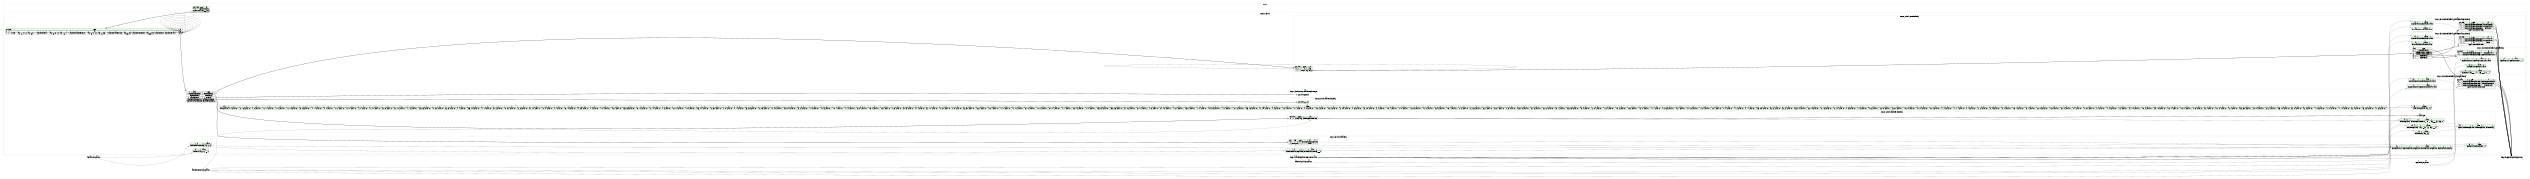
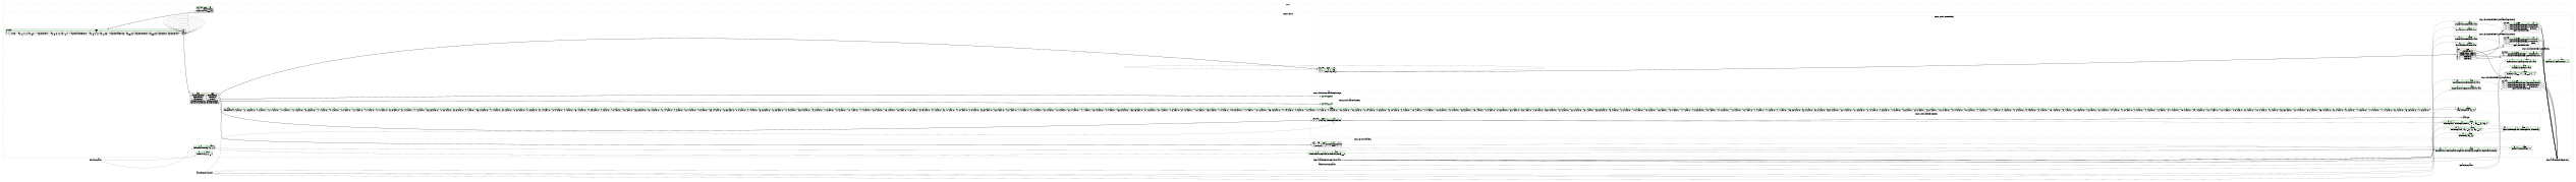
  digraph {
    rankdir=LR
    node [shape=plaintext]
    edge [color="#404040" tailport=tag_type]
    n1 [label=<<TABLE BORDER="0" CELLBORDER="1" CELLSPACING="0"> 					<TR><TD BGCOLOR="#E0FFE0">pos</TD><TD BGCOLOR="#E0FFE0">size</TD><TD BGCOLOR="#E0FFE0">type</TD><TD BGCOLOR="#E0FFE0">id</TD></TR> 					<TR><TD PORT="len_literal_div2_separate_pos">0</TD><TD PORT="len_literal_div2_separate_size">1</TD><TD>u1</TD><TD PORT="len_literal_div2_separate_type">len_literal_div2_separate</TD></TR> 					<TR><TD PORT="literal_pos">1</TD><TD PORT="literal_size">len_literal</TD><TD></TD><TD PORT="literal_type">literal</TD></TR> 				</TABLE>>]
    n2 [label=<<TABLE BORDER="0" CELLBORDER="1" CELLSPACING="0"> 					<TR><TD BGCOLOR="#E0FFE0">id</TD><TD BGCOLOR="#E0FFE0">value</TD></TR> 					<TR><TD>do_store</TD><TD>(tag &amp; 16) != 0</TD></TR> 				</TABLE>>]
    n3 [label=<<TABLE BORDER="0" CELLBORDER="1" CELLSPACING="0"> 					<TR><TD BGCOLOR="#E0FFE0">id</TD><TD BGCOLOR="#E0FFE0">value</TD></TR> 					<TR><TD>len_literal_div2</TD><TD>(is_len_literal_div2_separate ? len_literal_div2_separate : len_literal_div2_in_tag)</TD></TR> 				</TABLE>>]
    n4 [label=<<TABLE BORDER="0" CELLBORDER="1" CELLSPACING="0"> 					<TR><TD BGCOLOR="#E0FFE0">id</TD><TD BGCOLOR="#E0FFE0">value</TD></TR> 					<TR><TD>len_literal</TD><TD>(len_literal_div2 * 2)</TD></TR> 				</TABLE>>]
    n5 [label=<<TABLE BORDER="0" CELLBORDER="1" CELLSPACING="0"> 					<TR><TD BGCOLOR="#E0FFE0">id</TD><TD BGCOLOR="#E0FFE0">value</TD></TR> 					<TR><TD>len_literal_div2_in_tag</TD><TD>(tag &amp; 15)</TD></TR> 				</TABLE>>]
    n6 [label=<<TABLE BORDER="0" CELLBORDER="1" CELLSPACING="0"> 					<TR><TD BGCOLOR="#E0FFE0">id</TD><TD BGCOLOR="#E0FFE0">value</TD></TR> 					<TR><TD>is_len_literal_div2_separate</TD><TD>len_literal_div2_in_tag == 0</TD></TR> 				</TABLE>>]
    n7 [label=<<TABLE BORDER="0" CELLBORDER="1" CELLSPACING="0"> 					<TR><TD BGCOLOR="#E0FFE0">pos</TD><TD BGCOLOR="#E0FFE0">size</TD><TD BGCOLOR="#E0FFE0">type</TD><TD BGCOLOR="#E0FFE0">id</TD></TR> 					<TR><TD PORT="index_separate_minus_pos">0</TD><TD PORT="index_separate_minus_size">...</TD><TD>switch (tag)</TD><TD PORT="index_separate_minus_type">index_separate_minus</TD></TR> 				</TABLE>>]
    n8 [label=<<TABLE BORDER="0" CELLBORDER="1" CELLSPACING="0"> 					<TR><TD BGCOLOR="#E0FFE0">id</TD><TD BGCOLOR="#E0FFE0">value</TD></TR> 					<TR><TD>is_index_separate</TD><TD> ((tag &gt;= 32) &amp;&amp; (tag &lt;= 34)) </TD></TR> 				</TABLE>>]
    n9 [label=<<TABLE BORDER="0" CELLBORDER="1" CELLSPACING="0"> 					<TR><TD BGCOLOR="#E0FFE0">id</TD><TD BGCOLOR="#E0FFE0">value</TD></TR> 					<TR><TD>index_in_tag</TD><TD>(tag - 35)</TD></TR> 				</TABLE>>]
    n10 [label=<<TABLE BORDER="0" CELLBORDER="1" CELLSPACING="0"> 					<TR><TD BGCOLOR="#E0FFE0">id</TD><TD BGCOLOR="#E0FFE0">value</TD></TR> 					<TR><TD>index_separate</TD><TD>((index_separate_minus + 40) + (tag == 33 ? 256 : 0))</TD></TR> 				</TABLE>>]
    n11 [label=<<TABLE BORDER="0" CELLBORDER="1" CELLSPACING="0"> 					<TR><TD BGCOLOR="#E0FFE0">id</TD><TD BGCOLOR="#E0FFE0">value</TD></TR> 					<TR><TD>index</TD><TD>(is_index_separate ? index_separate : index_in_tag)</TD></TR> 				</TABLE>>]
    n12 [label=<<TABLE BORDER="0" CELLBORDER="1" CELLSPACING="0"> 	<TR><TD BGCOLOR="#F0F2E4">case</TD><TD BGCOLOR="#F0F2E4">type</TD></TR> </TABLE>>]
    n13 [label=<<TABLE BORDER="0" CELLBORDER="1" CELLSPACING="0"> 					<TR><TD BGCOLOR="#E0FFE0">pos</TD><TD BGCOLOR="#E0FFE0">size</TD><TD BGCOLOR="#E0FFE0">type</TD><TD BGCOLOR="#E0FFE0">id</TD></TR> 				</TABLE>>]
    n14 [label=<<TABLE BORDER="0" CELLBORDER="1" CELLSPACING="0"> 					<TR><TD BGCOLOR="#E0FFE0">id</TD><TD BGCOLOR="#E0FFE0">value</TD></TR> 					<TR><TD>lookup_table</TD><TD>[[0, 0].pack('C*'), [78, 186].pack('C*'), [0, 8].pack('C*'), [78, 117].pack('C*'), [0, 12].pack('C*'), [78, 173].pack('C*'), [32, 83].pack('C*'), [47, 11].pack('C*'), [97, 0].pack('C*'), [0, 16].pack('C*'), [112, 0].pack('C*'), [47, 0].pack('C*'), [72, 110].pack('C*'), [32, 80].pack('C*'), [32, 110].pack('C*'), [47, 46].pack('C*'), [255, 252].pack('C*'), [72, 231].pack('C*'), [63, 60].pack('C*'), [0, 4].pack('C*'), [255, 248].pack('C*'), [47, 12].pack('C*'), [32, 6].pack('C*'), [78, 237].pack('C*'), [78, 86].pack('C*'), [32, 104].pack('C*'), [78, 94].pack('C*'), [0, 1].pack('C*'), [88, 143].pack('C*'), [79, 239].pack('C*'), [0, 2].pack('C*'), [0, 24].pack('C*'), [96, 0].pack('C*'), [255, 255].pack('C*'), [80, 143].pack('C*'), [78, 144].pack('C*'), [0, 6].pack('C*'), [38, 110].pack('C*'), [0, 20].pack('C*'), [255, 244].pack('C*'), [76, 238].pack('C*'), [0, 10].pack('C*'), [0, 14].pack('C*'), [65, 238].pack('C*'), [76, 223].pack('C*'), [72, 192].pack('C*'), [255, 240].pack('C*'), [45, 64].pack('C*'), [0, 18].pack('C*'), [48, 46].pack('C*'), [112, 1].pack('C*'), [47, 40].pack('C*'), [32, 84].pack('C*'), [103, 0].pack('C*'), [0, 32].pack('C*'), [0, 28].pack('C*'), [32, 95].pack('C*'), [24, 0].pack('C*'), [38, 111].pack('C*'), [72, 120].pack('C*'), [0, 22].pack('C*'), [65, 250].pack('C*'), [48, 60].pack('C*'), [40, 64].pack('C*'), [114, 0].pack('C*'), [40, 110].pack('C*'), [32, 12].pack('C*'), [102, 0].pack('C*'), [32, 107].pack('C*'), [47, 7].pack('C*'), [85, 143].pack('C*'), [0, 40].pack('C*'), [255, 254].pack('C*'), [255, 236].pack('C*'), [34, 216].pack('C*'), [32, 11].pack('C*'), [0, 15].pack('C*'), [89, 143].pack('C*'), [47, 60].pack('C*'), [255, 0].pack('C*'), [1, 24].pack('C*'), [129, 225].pack('C*'), [74, 0].pack('C*'), [78, 176].pack('C*'), [255, 232].pack('C*'), [72, 199].pack('C*'), [0, 3].pack('C*'), [0, 34].pack('C*'), [0, 7].pack('C*'), [0, 26].pack('C*'), [103, 6].pack('C*'), [103, 8].pack('C*'), [78, 249].pack('C*'), [0, 36].pack('C*'), [32, 120].pack('C*'), [8, 0].pack('C*'), [102, 4].pack('C*'), [0, 42].pack('C*'), [78, 208].pack('C*'), [48, 40].pack('C*'), [38, 95].pack('C*'), [103, 4].pack('C*'), [0, 48].pack('C*'), [67, 238].pack('C*'), [63, 0].pack('C*'), [32, 31].pack('C*'), [0, 30].pack('C*'), [255, 246].pack('C*'), [32, 46].pack('C*'), [66, 167].pack('C*'), [32, 7].pack('C*'), [255, 250].pack('C*'), [96, 2].pack('C*'), [61, 64].pack('C*'), [12, 64].pack('C*'), [102, 6].pack('C*'), [0, 38].pack('C*'), [45, 72].pack('C*'), [47, 1].pack('C*'), [112, 255].pack('C*'), [96, 4].pack('C*'), [24, 128].pack('C*'), [74, 64].pack('C*'), [0, 64].pack('C*'), [0, 44].pack('C*'), [47, 8].pack('C*'), [0, 17].pack('C*'), [255, 228].pack('C*'), [33, 64].pack('C*'), [38, 64].pack('C*'), [255, 242].pack('C*'), [66, 110].pack('C*'), [78, 185].pack('C*'), [61, 124].pack('C*'), [0, 56].pack('C*'), [0, 13].pack('C*'), [96, 6].pack('C*'), [66, 46].pack('C*'), [32, 60].pack('C*'), [103, 12].pack('C*'), [45, 104].pack('C*'), [102, 8].pack('C*'), [74, 46].pack('C*'), [74, 174].pack('C*'), [0, 46].pack('C*'), [72, 64].pack('C*'), [34, 95].pack('C*'), [34, 0].pack('C*'), [103, 10].pack('C*'), [48, 7].pack('C*'), [66, 103].pack('C*'), [0, 50].pack('C*'), [32, 40].pack('C*'), [0, 9].pack('C*'), [72, 122].pack('C*'), [2, 0].pack('C*'), [47, 43].pack('C*'), [0, 5].pack('C*'), [34, 110].pack('C*'), [102, 2].pack('C*'), [229, 128].pack('C*'), [103, 14].pack('C*'), [102, 10].pack('C*'), [0, 80].pack('C*'), [62, 0].pack('C*'), [102, 12].pack('C*'), [46, 0].pack('C*'), [255, 238].pack('C*'), [32, 109].pack('C*'), [32, 64].pack('C*'), [255, 224].pack('C*'), [83, 64].pack('C*'), [96, 8].pack('C*'), [4, 128].pack('C*'), [0, 104].pack('C*'), [11, 124].pack('C*'), [68, 0].pack('C*'), [65, 232].pack('C*'), [72, 65].pack('C*')]</TD></TR> 				</TABLE>>]
    n15 [label=<<TABLE BORDER="0" CELLBORDER="1" CELLSPACING="0"> 					<TR><TD BGCOLOR="#E0FFE0">id</TD><TD BGCOLOR="#E0FFE0">value</TD></TR> 					<TR><TD>value</TD><TD>lookup_table[(tag - 75)]</TD></TR> 				</TABLE>>]
    n16 [label=<<TABLE BORDER="0" CELLBORDER="1" CELLSPACING="0"> 					<TR><TD BGCOLOR="#E0FFE0">pos</TD><TD BGCOLOR="#E0FFE0">size</TD><TD BGCOLOR="#E0FFE0">type</TD><TD BGCOLOR="#E0FFE0">id</TD></TR> 				</TABLE>>]
    n17 [label=<<TABLE BORDER="0" CELLBORDER="1" CELLSPACING="0"> 						<TR><TD BGCOLOR="#E0FFE0">pos</TD><TD BGCOLOR="#E0FFE0">size</TD><TD BGCOLOR="#E0FFE0">type</TD><TD BGCOLOR="#E0FFE0">id</TD></TR> 						<TR><TD PORT="segment_number_raw_pos">0</TD><TD PORT="segment_number_raw_size">...</TD><TD>DcmpVariableLengthInteger</TD><TD PORT="segment_number_raw_type">segment_number_raw</TD></TR> 						<TR><TD PORT="num_addresses_raw_pos">...</TD><TD PORT="num_addresses_raw_size">...</TD><TD>DcmpVariableLengthInteger</TD><TD PORT="num_addresses_raw_type">num_addresses_raw</TD></TR> 						<TR><TD PORT="addresses_raw_pos">...</TD><TD PORT="addresses_raw_size">...</TD><TD>DcmpVariableLengthInteger</TD><TD PORT="addresses_raw_type">addresses_raw</TD></TR> 						<TR><TD COLSPAN="4" PORT="addresses_raw__repeat">repeat num_addresses times</TD></TR> 					</TABLE>>]
    n18 [label=<<TABLE BORDER="0" CELLBORDER="1" CELLSPACING="0"> 						<TR><TD BGCOLOR="#E0FFE0">id</TD><TD BGCOLOR="#E0FFE0">value</TD></TR> 						<TR><TD>segment_number</TD><TD>segment_number_raw.value</TD></TR> 					</TABLE>>]
    n19 [label=<<TABLE BORDER="0" CELLBORDER="1" CELLSPACING="0"> 						<TR><TD BGCOLOR="#E0FFE0">id</TD><TD BGCOLOR="#E0FFE0">value</TD></TR> 						<TR><TD>num_addresses</TD><TD>num_addresses_raw.value</TD></TR> 					</TABLE>>]
    n20 [label=<<TABLE BORDER="0" CELLBORDER="1" CELLSPACING="0"> 						<TR><TD BGCOLOR="#E0FFE0">pos</TD><TD BGCOLOR="#E0FFE0">size</TD><TD BGCOLOR="#E0FFE0">type</TD><TD BGCOLOR="#E0FFE0">id</TD></TR> 						<TR><TD PORT="to_repeat_raw_pos">0</TD><TD PORT="to_repeat_raw_size">...</TD><TD>DcmpVariableLengthInteger</TD><TD PORT="to_repeat_raw_type">to_repeat_raw</TD></TR> 						<TR><TD PORT="repeat_count_m1_raw_pos">...</TD><TD PORT="repeat_count_m1_raw_size">...</TD><TD>DcmpVariableLengthInteger</TD><TD PORT="repeat_count_m1_raw_type">repeat_count_m1_raw</TD></TR> 					</TABLE>>]
    n21 [label=<<TABLE BORDER="0" CELLBORDER="1" CELLSPACING="0"> 						<TR><TD BGCOLOR="#E0FFE0">id</TD><TD BGCOLOR="#E0FFE0">value</TD></TR> 						<TR><TD>byte_count</TD><TD>(tag == 2 ? 1 : (tag == 3 ? 2 : -1))</TD></TR> 					</TABLE>>]
    n22 [label=<<TABLE BORDER="0" CELLBORDER="1" CELLSPACING="0"> 						<TR><TD BGCOLOR="#E0FFE0">id</TD><TD BGCOLOR="#E0FFE0">value</TD></TR> 						<TR><TD>to_repeat</TD><TD>to_repeat_raw.value</TD></TR> 					</TABLE>>]
    n23 [label=<<TABLE BORDER="0" CELLBORDER="1" CELLSPACING="0"> 						<TR><TD BGCOLOR="#E0FFE0">id</TD><TD BGCOLOR="#E0FFE0">value</TD></TR> 						<TR><TD>repeat_count_m1</TD><TD>repeat_count_m1_raw.value</TD></TR> 					</TABLE>>]
    n24 [label=<<TABLE BORDER="0" CELLBORDER="1" CELLSPACING="0"> 						<TR><TD BGCOLOR="#E0FFE0">id</TD><TD BGCOLOR="#E0FFE0">value</TD></TR> 						<TR><TD>repeat_count</TD><TD>(repeat_count_m1 + 1)</TD></TR> 					</TABLE>>]
    n25 [label=<<TABLE BORDER="0" CELLBORDER="1" CELLSPACING="0"> 						<TR><TD BGCOLOR="#E0FFE0">pos</TD><TD BGCOLOR="#E0FFE0">size</TD><TD BGCOLOR="#E0FFE0">type</TD><TD BGCOLOR="#E0FFE0">id</TD></TR> 						<TR><TD PORT="first_value_raw_pos">0</TD><TD PORT="first_value_raw_size">...</TD><TD>DcmpVariableLengthInteger</TD><TD PORT="first_value_raw_type">first_value_raw</TD></TR> 						<TR><TD PORT="num_deltas_raw_pos">...</TD><TD PORT="num_deltas_raw_size">...</TD><TD>DcmpVariableLengthInteger</TD><TD PORT="num_deltas_raw_type">num_deltas_raw</TD></TR> 						<TR><TD PORT="deltas_pos">...</TD><TD PORT="deltas_size">1</TD><TD>s1</TD><TD PORT="deltas_type">deltas</TD></TR> 						<TR><TD COLSPAN="4" PORT="deltas__repeat">repeat num_deltas times</TD></TR> 					</TABLE>>]
    n26 [label=<<TABLE BORDER="0" CELLBORDER="1" CELLSPACING="0"> 						<TR><TD BGCOLOR="#E0FFE0">id</TD><TD BGCOLOR="#E0FFE0">value</TD></TR> 						<TR><TD>first_value</TD><TD>first_value_raw.value</TD></TR> 					</TABLE>>]
    n27 [label=<<TABLE BORDER="0" CELLBORDER="1" CELLSPACING="0"> 						<TR><TD BGCOLOR="#E0FFE0">id</TD><TD BGCOLOR="#E0FFE0">value</TD></TR> 						<TR><TD>num_deltas</TD><TD>num_deltas_raw.value</TD></TR> 					</TABLE>>]
    n28 [label=<<TABLE BORDER="0" CELLBORDER="1" CELLSPACING="0"> 						<TR><TD BGCOLOR="#E0FFE0">pos</TD><TD BGCOLOR="#E0FFE0">size</TD><TD BGCOLOR="#E0FFE0">type</TD><TD BGCOLOR="#E0FFE0">id</TD></TR> 						<TR><TD PORT="first_value_raw_pos">0</TD><TD PORT="first_value_raw_size">...</TD><TD>DcmpVariableLengthInteger</TD><TD PORT="first_value_raw_type">first_value_raw</TD></TR> 						<TR><TD PORT="num_deltas_raw_pos">...</TD><TD PORT="num_deltas_raw_size">...</TD><TD>DcmpVariableLengthInteger</TD><TD PORT="num_deltas_raw_type">num_deltas_raw</TD></TR> 						<TR><TD PORT="deltas_raw_pos">...</TD><TD PORT="deltas_raw_size">...</TD><TD>DcmpVariableLengthInteger</TD><TD PORT="deltas_raw_type">deltas_raw</TD></TR> 						<TR><TD COLSPAN="4" PORT="deltas_raw__repeat">repeat num_deltas times</TD></TR> 					</TABLE>>]
    n29 [label=<<TABLE BORDER="0" CELLBORDER="1" CELLSPACING="0"> 						<TR><TD BGCOLOR="#E0FFE0">id</TD><TD BGCOLOR="#E0FFE0">value</TD></TR> 						<TR><TD>first_value</TD><TD>first_value_raw.value</TD></TR> 					</TABLE>>]
    n30 [label=<<TABLE BORDER="0" CELLBORDER="1" CELLSPACING="0"> 						<TR><TD BGCOLOR="#E0FFE0">id</TD><TD BGCOLOR="#E0FFE0">value</TD></TR> 						<TR><TD>num_deltas</TD><TD>num_deltas_raw.value</TD></TR> 					</TABLE>>]
    n31 [label=<<TABLE BORDER="0" CELLBORDER="1" CELLSPACING="0"> 					<TR><TD BGCOLOR="#E0FFE0">pos</TD><TD BGCOLOR="#E0FFE0">size</TD><TD BGCOLOR="#E0FFE0">type</TD><TD BGCOLOR="#E0FFE0">id</TD></TR> 					<TR><TD PORT="tag_pos">0</TD><TD PORT="tag_size">1</TD><TD>u1</TD><TD PORT="tag_type">tag</TD></TR> 					<TR><TD PORT="body_pos">1</TD><TD PORT="body_size">...</TD><TD>switch (tag)</TD><TD PORT="body_type">body</TD></TR> 				</TABLE>>]
    n32 [label=<<TABLE BORDER="0" CELLBORDER="1" CELLSPACING="0"> 	<TR><TD BGCOLOR="#F0F2E4">case</TD><TD BGCOLOR="#F0F2E4">type</TD></TR> 	<TR><TD>0</TD><TD PORT="case0">JumpTableBody</TD></TR> 	<TR><TD>4</TD><TD PORT="case1">DeltaEncoding16BitBody</TD></TR> 	<TR><TD>6</TD><TD PORT="case2">DeltaEncoding32BitBody</TD></TR> 	<TR><TD>3</TD><TD PORT="case3">RepeatBody</TD></TR> 	<TR><TD>2</TD><TD PORT="case4">RepeatBody</TD></TR> </TABLE>>]
    n33 [label=<<TABLE BORDER="0" CELLBORDER="1" CELLSPACING="0"> 				<TR><TD BGCOLOR="#E0FFE0">pos</TD><TD BGCOLOR="#E0FFE0">size</TD><TD BGCOLOR="#E0FFE0">type</TD><TD BGCOLOR="#E0FFE0">id</TD></TR> 				<TR><TD PORT="tag_pos">0</TD><TD PORT="tag_size">1</TD><TD>u1</TD><TD PORT="tag_type">tag</TD></TR> 				<TR><TD PORT="body_pos">1</TD><TD PORT="body_size">...</TD><TD>switch (( ((tag &gt;= 0) &amp;&amp; (tag &lt;= 31))  ? :tag_kind_literal : ( ((tag &gt;= 32) &amp;&amp; (tag &lt;= 74))  ? :tag_kind_backreference : ( ((tag &gt;= 75) &amp;&amp; (tag &lt;= 253))  ? :tag_kind_table_lookup : (tag == 254 ? :tag_kind_extended : (tag == 255 ? :tag_kind_end : :tag_kind_invalid))))))</TD><TD PORT="body_type">body</TD></TR> 			</TABLE>>]
    n34 [label=<<TABLE BORDER="0" CELLBORDER="1" CELLSPACING="0"> 	<TR><TD BGCOLOR="#F0F2E4">case</TD><TD BGCOLOR="#F0F2E4">type</TD></TR> 	<TR><TD>:tag_kind_extended</TD><TD PORT="case0">ExtendedBody</TD></TR> 	<TR><TD>:tag_kind_literal</TD><TD PORT="case1">LiteralBody</TD></TR> 	<TR><TD>:tag_kind_end</TD><TD PORT="case2">EndBody</TD></TR> 	<TR><TD>:tag_kind_table_lookup</TD><TD PORT="case3">TableLookupBody</TD></TR> 	<TR><TD>:tag_kind_backreference</TD><TD PORT="case4">BackreferenceBody</TD></TR> </TABLE>>]
    n35 [label=<<TABLE BORDER="0" CELLBORDER="1" CELLSPACING="0"> 			<TR><TD BGCOLOR="#E0FFE0">pos</TD><TD BGCOLOR="#E0FFE0">size</TD><TD BGCOLOR="#E0FFE0">type</TD><TD BGCOLOR="#E0FFE0">id</TD></TR> 			<TR><TD PORT="chunks_pos">0</TD><TD PORT="chunks_size">...</TD><TD>Chunk</TD><TD PORT="chunks_type">chunks</TD></TR> 			<TR><TD COLSPAN="4" PORT="chunks__repeat">repeat until _.tag == 255</TD></TR> 		</TABLE>>]
-   dcmp_variable_length_integer__seq [label=dcmp_integer_length_integer__seq]
-   literal_body__params
-   backreference_body__params
+   dcmp_variable_length_integer__seq
+   literal_body__params [label=kind_body__params]
+   backreference_body__params [label=backreference_body__kind]
    table_lookup_body__params
    dcmp_variable_length_integer__inst__value
    repeat_body__params
    subgraph cluster_1 {
      label=Dcmp0
      style=dotted
      n35
      subgraph cluster_2 {
        label="Dcmp0::Chunk"
        style=dotted
        n33
        n34
        subgraph cluster_3 {
          label="Dcmp0::Chunk::LiteralBody"
          style=dotted
          n1
          n2
          n3
          n4
          n5
          n6
        }
        subgraph cluster_4 {
          label="Dcmp0::Chunk::BackreferenceBody"
          style=dotted
          n7
          n8
          n9
          n10
          n11
          n12
        }
        subgraph cluster_5 {
          label="Dcmp0::Chunk::TableLookupBody"
          style=dotted
          n13
          n14
          n15
        }
        subgraph cluster_6 {
          label="Dcmp0::Chunk::DcmpVariableLengthInteger"
          style=dotted
          n16
        }
        subgraph cluster_7 {
          label="Dcmp0::Chunk::ExtendedBody"
          style=dotted
          n31
          n32
          subgraph cluster_8 {
            label="Dcmp0::Chunk::ExtendedBody::JumpTableBody"
            style=dotted
            n17
            n18
            n19
          }
          subgraph cluster_9 {
            label="Dcmp0::Chunk::ExtendedBody::RepeatBody"
            style=dotted
            n20
            n21
            n22
            n23
            n24
          }
          subgraph cluster_10 {
            label="Dcmp0::Chunk::ExtendedBody::DeltaEncoding16BitBody"
            style=dotted
            n25
            n26
            n27
          }
          subgraph cluster_11 {
            label="Dcmp0::Chunk::ExtendedBody::DeltaEncoding32BitBody"
            style=dotted
            n28
            n29
            n30
          }
        }
      }
    }
    n1 -> n3 [tailport=len_literal_div2_separate_type]
    n3 -> n4 [tailport=len_literal_div2_type]
    n4 -> n1 [headport=literal_size tailport=len_literal_type]
    n5 -> n3 [tailport=len_literal_div2_in_tag_type]
    n5 -> n6 [tailport=len_literal_div2_in_tag_type]
    n6 -> n3 [tailport=is_len_literal_div2_separate_type]
    n7 -> n10 [tailport=index_separate_minus_type]
    n7 -> n12 [style=bold tailport=index_separate_minus_type color=""]
    n8 -> n11 [tailport=is_index_separate_type]
    n9 -> n11 [tailport=index_in_tag_type]
    n10 -> n11 [tailport=index_separate_type]
    n14 -> n15 [tailport=lookup_table_type]
    n17 -> dcmp_variable_length_integer__seq [style=bold tailport=segment_number_raw_type color=""]
    n17 -> dcmp_variable_length_integer__seq [style=bold tailport=num_addresses_raw_type color=""]
    n17 -> dcmp_variable_length_integer__seq [style=bold tailport=addresses_raw_type color=""]
    n19 -> n17 [headport=addresses_raw__repeat tailport=num_addresses_type]
    n20 -> dcmp_variable_length_integer__seq [style=bold tailport=to_repeat_raw_type color=""]
    n20 -> dcmp_variable_length_integer__seq [style=bold tailport=repeat_count_m1_raw_type color=""]
    n23 -> n24 [tailport=repeat_count_m1_type]
    n25 -> dcmp_variable_length_integer__seq [style=bold tailport=first_value_raw_type color=""]
    n25 -> dcmp_variable_length_integer__seq [style=bold tailport=num_deltas_raw_type color=""]
    n27 -> n25 [headport=deltas__repeat tailport=num_deltas_type]
    n28 -> dcmp_variable_length_integer__seq [style=bold tailport=first_value_raw_type color=""]
    n28 -> dcmp_variable_length_integer__seq [style=bold tailport=num_deltas_raw_type color=""]
    n28 -> dcmp_variable_length_integer__seq [style=bold tailport=deltas_raw_type color=""]
    n30 -> n28 [headport=deltas_raw__repeat tailport=num_deltas_type]
    n31 -> n31 [headport=body_type]
    n31 -> n32 [style=bold tailport=body_type color=""]
    n32 -> n17 [style=bold tailport=case0 color=""]
    n32 -> n20 [style=bold tailport=case3 color=""]
    n32 -> n20 [style=bold tailport=case4 color=""]
    n32 -> n25 [style=bold tailport=case1 color=""]
    n32 -> n28 [style=bold tailport=case2 color=""]
    n33 -> n33 [headport=body_type]
    n33 -> n33 [headport=body_type]
    n33 -> n33 [headport=body_type]
    n33 -> n33 [headport=body_type]
    n33 -> n33 [headport=body_type]
    n33 -> n33 [headport=body_type]
    n33 -> n33 [headport=body_type]
    n33 -> n33 [headport=body_type]
    n33 -> n34 [style=bold tailport=body_type color=""]
    n33 -> n35 [headport=chunks__repeat]
    n34 -> n1 [style=bold tailport=case1 color=""]
    n34 -> n7 [style=bold tailport=case4 color=""]
    n34 -> n13 [style=bold tailport=case3 color=""]
    n34 -> n16 [style=bold tailport=case2 color=""]
    n34 -> n31 [style=bold tailport=case0 color=""]
    n35 -> n33 [style=bold tailport=chunks_type color=""]
    literal_body__params -> n2
    literal_body__params -> n5
    backreference_body__params -> n7 [headport=index_separate_minus_type]
    backreference_body__params -> n8
    backreference_body__params -> n8
    backreference_body__params -> n9
    backreference_body__params -> n10
    table_lookup_body__params -> n15
    dcmp_variable_length_integer__inst__value -> n18 [tailport=value_type]
    dcmp_variable_length_integer__inst__value -> n19 [tailport=value_type]
    dcmp_variable_length_integer__inst__value -> n22 [tailport=value_type]
    dcmp_variable_length_integer__inst__value -> n23 [tailport=value_type]
    dcmp_variable_length_integer__inst__value -> n26 [tailport=value_type]
    dcmp_variable_length_integer__inst__value -> n27 [tailport=value_type]
    dcmp_variable_length_integer__inst__value -> n29 [tailport=value_type]
    dcmp_variable_length_integer__inst__value -> n30 [tailport=value_type]
    repeat_body__params -> n21
    repeat_body__params -> n21
  }
